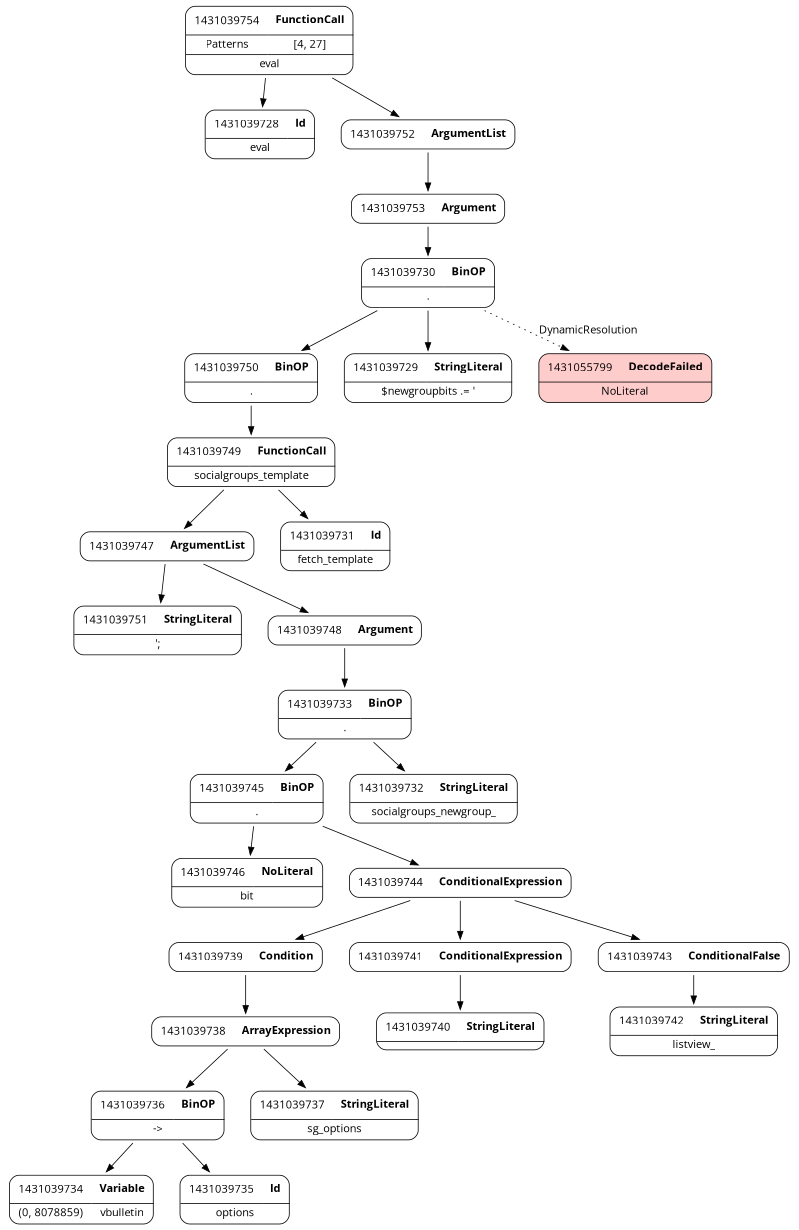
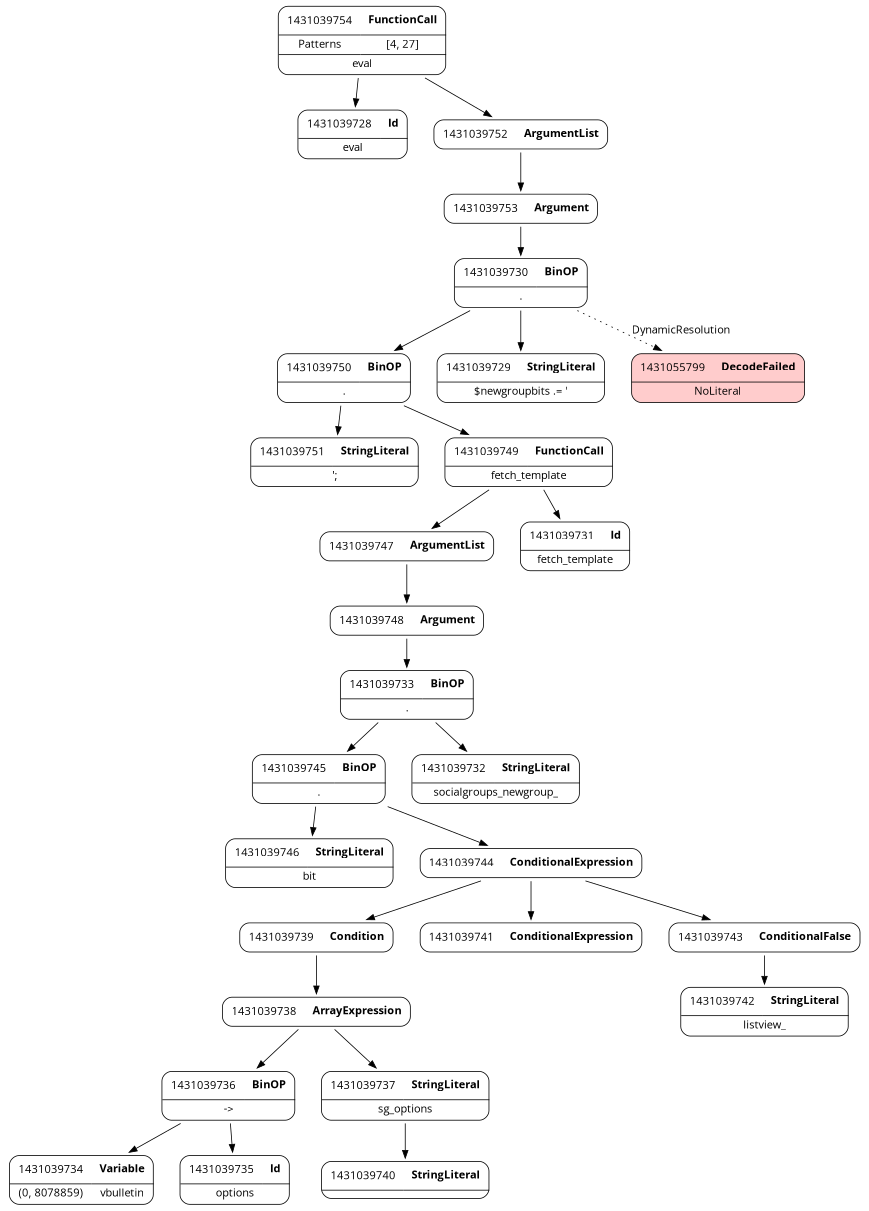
  digraph {
    fontname="Open Sans"
    node [fontname="Open Sans" shape=none]
    edge [fontname="Open Sans" weight=2]
    n1 [label=<<TABLE border='1' cellspacing='0' cellpadding='10' style='rounded' ><TR><TD border='0'>1431039754</TD><TD border='0'><B>FunctionCall</B></TD></TR><HR/><TR><TD border='0' cellpadding='5'>Patterns</TD><TD border='0' cellpadding='5'>[4, 27]</TD></TR><HR/><TR><TD border='0' cellpadding='5' colspan='2'>eval</TD></TR></TABLE>>]
    n2 [label=<<TABLE border='1' cellspacing='0' cellpadding='10' style='rounded' ><TR><TD border='0'>1431039728</TD><TD border='0'><B>Id</B></TD></TR><HR/><TR><TD border='0' cellpadding='5' colspan='2'>eval</TD></TR></TABLE>>]
    n3 [label=<<TABLE border='1' cellspacing='0' cellpadding='10' style='rounded' ><TR><TD border='0'>1431039752</TD><TD border='0'><B>ArgumentList</B></TD></TR></TABLE>>]
    n4 [label=<<TABLE border='1' cellspacing='0' cellpadding='10' style='rounded' ><TR><TD border='0'>1431039753</TD><TD border='0'><B>Argument</B></TD></TR></TABLE>>]
    n5 [label=<<TABLE border='1' cellspacing='0' cellpadding='10' style='rounded' ><TR><TD border='0'>1431039730</TD><TD border='0'><B>BinOP</B></TD></TR><HR/><TR><TD border='0' cellpadding='5' colspan='2'>.</TD></TR></TABLE>>]
    n6 [label=<<TABLE border='1' cellspacing='0' cellpadding='10' style='rounded' ><TR><TD border='0'>1431039750</TD><TD border='0'><B>BinOP</B></TD></TR><HR/><TR><TD border='0' cellpadding='5' colspan='2'>.</TD></TR></TABLE>>]
    n7 [label=<<TABLE border='1' cellspacing='0' cellpadding='10' style='rounded' ><TR><TD border='0'>1431039729</TD><TD border='0'><B>StringLiteral</B></TD></TR><HR/><TR><TD border='0' cellpadding='5' colspan='2'>$newgroupbits .= '</TD></TR></TABLE>>]
    n8 [label=<<TABLE border='1' cellspacing='0' cellpadding='10' style='rounded' bgcolor='#FFCCCC' ><TR><TD border='0'>1431055799</TD><TD border='0'><B>DecodeFailed</B></TD></TR><HR/><TR><TD border='0' cellpadding='5' colspan='2'>NoLiteral</TD></TR></TABLE>>]
    n9 [label=<<TABLE border='1' cellspacing='0' cellpadding='10' style='rounded' ><TR><TD border='0'>1431039751</TD><TD border='0'><B>StringLiteral</B></TD></TR><HR/><TR><TD border='0' cellpadding='5' colspan='2'>';</TD></TR></TABLE>>]
-   n10 [label=<<TABLE border='1' cellspacing='0' cellpadding='10' style='rounded' ><TR><TD border='0'>1431039749</TD><TD border='0'><B>FunctionCall</B></TD></TR><HR/><TR><TD border='0' cellpadding='5' colspan='2'>socialgroups_template</TD></TR></TABLE>>]
+   n10 [label=<<TABLE border='1' cellspacing='0' cellpadding='10' style='rounded' ><TR><TD border='0'>1431039749</TD><TD border='0'><B>FunctionCall</B></TD></TR><HR/><TR><TD border='0' cellpadding='5' colspan='2'>fetch_template</TD></TR></TABLE>>]
    n11 [label=<<TABLE border='1' cellspacing='0' cellpadding='10' style='rounded' ><TR><TD border='0'>1431039747</TD><TD border='0'><B>ArgumentList</B></TD></TR></TABLE>>]
    n12 [label=<<TABLE border='1' cellspacing='0' cellpadding='10' style='rounded' ><TR><TD border='0'>1431039748</TD><TD border='0'><B>Argument</B></TD></TR></TABLE>>]
    n13 [label=<<TABLE border='1' cellspacing='0' cellpadding='10' style='rounded' ><TR><TD border='0'>1431039733</TD><TD border='0'><B>BinOP</B></TD></TR><HR/><TR><TD border='0' cellpadding='5' colspan='2'>.</TD></TR></TABLE>>]
    n14 [label=<<TABLE border='1' cellspacing='0' cellpadding='10' style='rounded' ><TR><TD border='0'>1431039745</TD><TD border='0'><B>BinOP</B></TD></TR><HR/><TR><TD border='0' cellpadding='5' colspan='2'>.</TD></TR></TABLE>>]
    n15 [label=<<TABLE border='1' cellspacing='0' cellpadding='10' style='rounded' ><TR><TD border='0'>1431039732</TD><TD border='0'><B>StringLiteral</B></TD></TR><HR/><TR><TD border='0' cellpadding='5' colspan='2'>socialgroups_newgroup_</TD></TR></TABLE>>]
-   n16 [label=<<TABLE border='1' cellspacing='0' cellpadding='10' style='rounded' ><TR><TD border='0'>1431039746</TD><TD border='0'><B>NoLiteral</B></TD></TR><HR/><TR><TD border='0' cellpadding='5' colspan='2'>bit</TD></TR></TABLE>>]
+   n16 [label=<<TABLE border='1' cellspacing='0' cellpadding='10' style='rounded' ><TR><TD border='0'>1431039746</TD><TD border='0'><B>StringLiteral</B></TD></TR><HR/><TR><TD border='0' cellpadding='5' colspan='2'>bit</TD></TR></TABLE>>]
    n17 [label=<<TABLE border='1' cellspacing='0' cellpadding='10' style='rounded' ><TR><TD border='0'>1431039744</TD><TD border='0'><B>ConditionalExpression</B></TD></TR></TABLE>>]
    n18 [label=<<TABLE border='1' cellspacing='0' cellpadding='10' style='rounded' ><TR><TD border='0'>1431039739</TD><TD border='0'><B>Condition</B></TD></TR></TABLE>>]
    n19 [label=<<TABLE border='1' cellspacing='0' cellpadding='10' style='rounded' ><TR><TD border='0'>1431039741</TD><TD border='0'><B>ConditionalExpression</B></TD></TR></TABLE>>]
    n20 [label=<<TABLE border='1' cellspacing='0' cellpadding='10' style='rounded' ><TR><TD border='0'>1431039743</TD><TD border='0'><B>ConditionalFalse</B></TD></TR></TABLE>>]
    n21 [label=<<TABLE border='1' cellspacing='0' cellpadding='10' style='rounded' ><TR><TD border='0'>1431039738</TD><TD border='0'><B>ArrayExpression</B></TD></TR></TABLE>>]
    n22 [label=<<TABLE border='1' cellspacing='0' cellpadding='10' style='rounded' ><TR><TD border='0'>1431039740</TD><TD border='0'><B>StringLiteral</B></TD></TR><HR/><TR><TD border='0' cellpadding='5' colspan='2'></TD></TR></TABLE>>]
    n23 [label=<<TABLE border='1' cellspacing='0' cellpadding='10' style='rounded' ><TR><TD border='0'>1431039742</TD><TD border='0'><B>StringLiteral</B></TD></TR><HR/><TR><TD border='0' cellpadding='5' colspan='2'>listview_</TD></TR></TABLE>>]
    n24 [label=<<TABLE border='1' cellspacing='0' cellpadding='10' style='rounded' ><TR><TD border='0'>1431039736</TD><TD border='0'><B>BinOP</B></TD></TR><HR/><TR><TD border='0' cellpadding='5' colspan='2'>-&gt;</TD></TR></TABLE>>]
    n25 [label=<<TABLE border='1' cellspacing='0' cellpadding='10' style='rounded' ><TR><TD border='0'>1431039737</TD><TD border='0'><B>StringLiteral</B></TD></TR><HR/><TR><TD border='0' cellpadding='5' colspan='2'>sg_options</TD></TR></TABLE>>]
    n26 [label=<<TABLE border='1' cellspacing='0' cellpadding='10' style='rounded' ><TR><TD border='0'>1431039731</TD><TD border='0'><B>Id</B></TD></TR><HR/><TR><TD border='0' cellpadding='5' colspan='2'>fetch_template</TD></TR></TABLE>>]
    n27 [label=<<TABLE border='1' cellspacing='0' cellpadding='10' style='rounded' ><TR><TD border='0'>1431039734</TD><TD border='0'><B>Variable</B></TD></TR><HR/><TR><TD border='0' cellpadding='5'>(0, 8078859)</TD><TD border='0' cellpadding='5'>vbulletin</TD></TR></TABLE>>]
    n28 [label=<<TABLE border='1' cellspacing='0' cellpadding='10' style='rounded' ><TR><TD border='0'>1431039735</TD><TD border='0'><B>Id</B></TD></TR><HR/><TR><TD border='0' cellpadding='5' colspan='2'>options</TD></TR></TABLE>>]
    n1 -> n2
    n1 -> n3
    n3 -> n4
    n4 -> n5
    n5 -> n6
    n5 -> n7
    n5 -> n8 [label=DynamicResolution style=dotted weight=""]
-   n11 -> n9
+   n6 -> n9
    n6 -> n10
    n10 -> n11
    n10 -> n26
    n11 -> n12
    n12 -> n13
    n13 -> n14
    n13 -> n15
    n14 -> n16
    n14 -> n17
    n17 -> n18
    n17 -> n19
    n17 -> n20
    n18 -> n21
-   n19 -> n22
+   n25 -> n22
    n20 -> n23
    n21 -> n24
    n21 -> n25
    n24 -> n27
    n24 -> n28
  }
